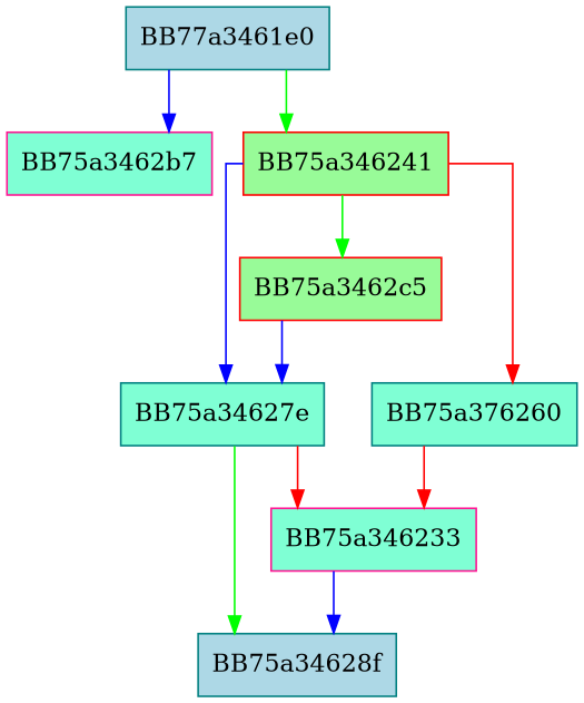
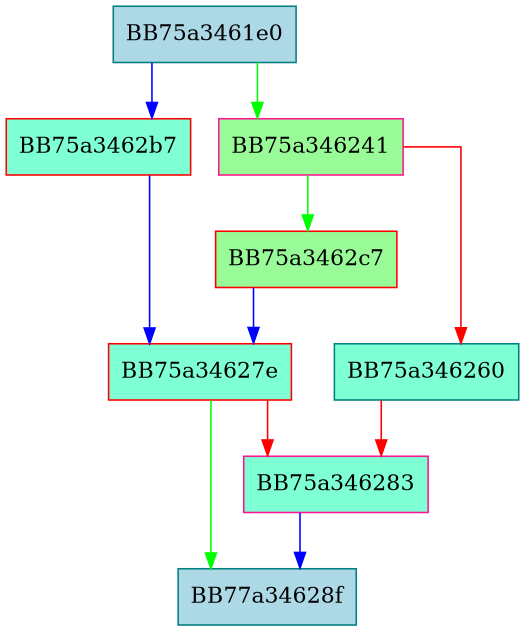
  digraph {
    fontname="DejaVu Serif"
    splines=ortho
    node [color=teal fillcolor=aquamarine fontname="DejaVu Serif" shape=box style=filled]
    edge [color=blue fontname="DejaVu Serif"]
-   BB75a3461e0 [fillcolor=lightblue label=BB77a3461e0]
-   BB75a3462b7 [color=deeppink]
-   BB75a346241 [color=red fillcolor=palegreen]
-   BB75a34627e
-   BB75a3462c5 [color=red fillcolor=palegreen]
-   BB75a346260 [label=BB75a376260]
-   BB75a34628f [fillcolor=lightblue]
-   BB75a346283 [color=deeppink label=BB75a346233]
+   BB75a3461e0 [fillcolor=lightblue]
+   BB75a3462b7 [color=red]
+   BB75a346241 [color=deeppink fillcolor=palegreen]
+   BB75a34627e [color=red]
+   BB75a3462c5 [color=red fillcolor=palegreen label=BB75a3462c7]
+   BB75a346260
+   BB75a34628f [fillcolor=lightblue label=BB77a34628f]
+   BB75a346283 [color=deeppink]
    BB75a3461e0 -> BB75a3462b7
    BB75a3461e0 -> BB75a346241 [color=green]
-   BB75a346241 -> BB75a34627e
+   BB75a3462b7 -> BB75a34627e
    BB75a346241 -> BB75a3462c5 [color=green]
    BB75a346241 -> BB75a346260 [color=red]
    BB75a34627e -> BB75a34628f [color=green]
    BB75a34627e -> BB75a346283 [color=red]
    BB75a3462c5 -> BB75a34627e
    BB75a346260 -> BB75a346283 [color=red]
    BB75a346283 -> BB75a34628f
  }
